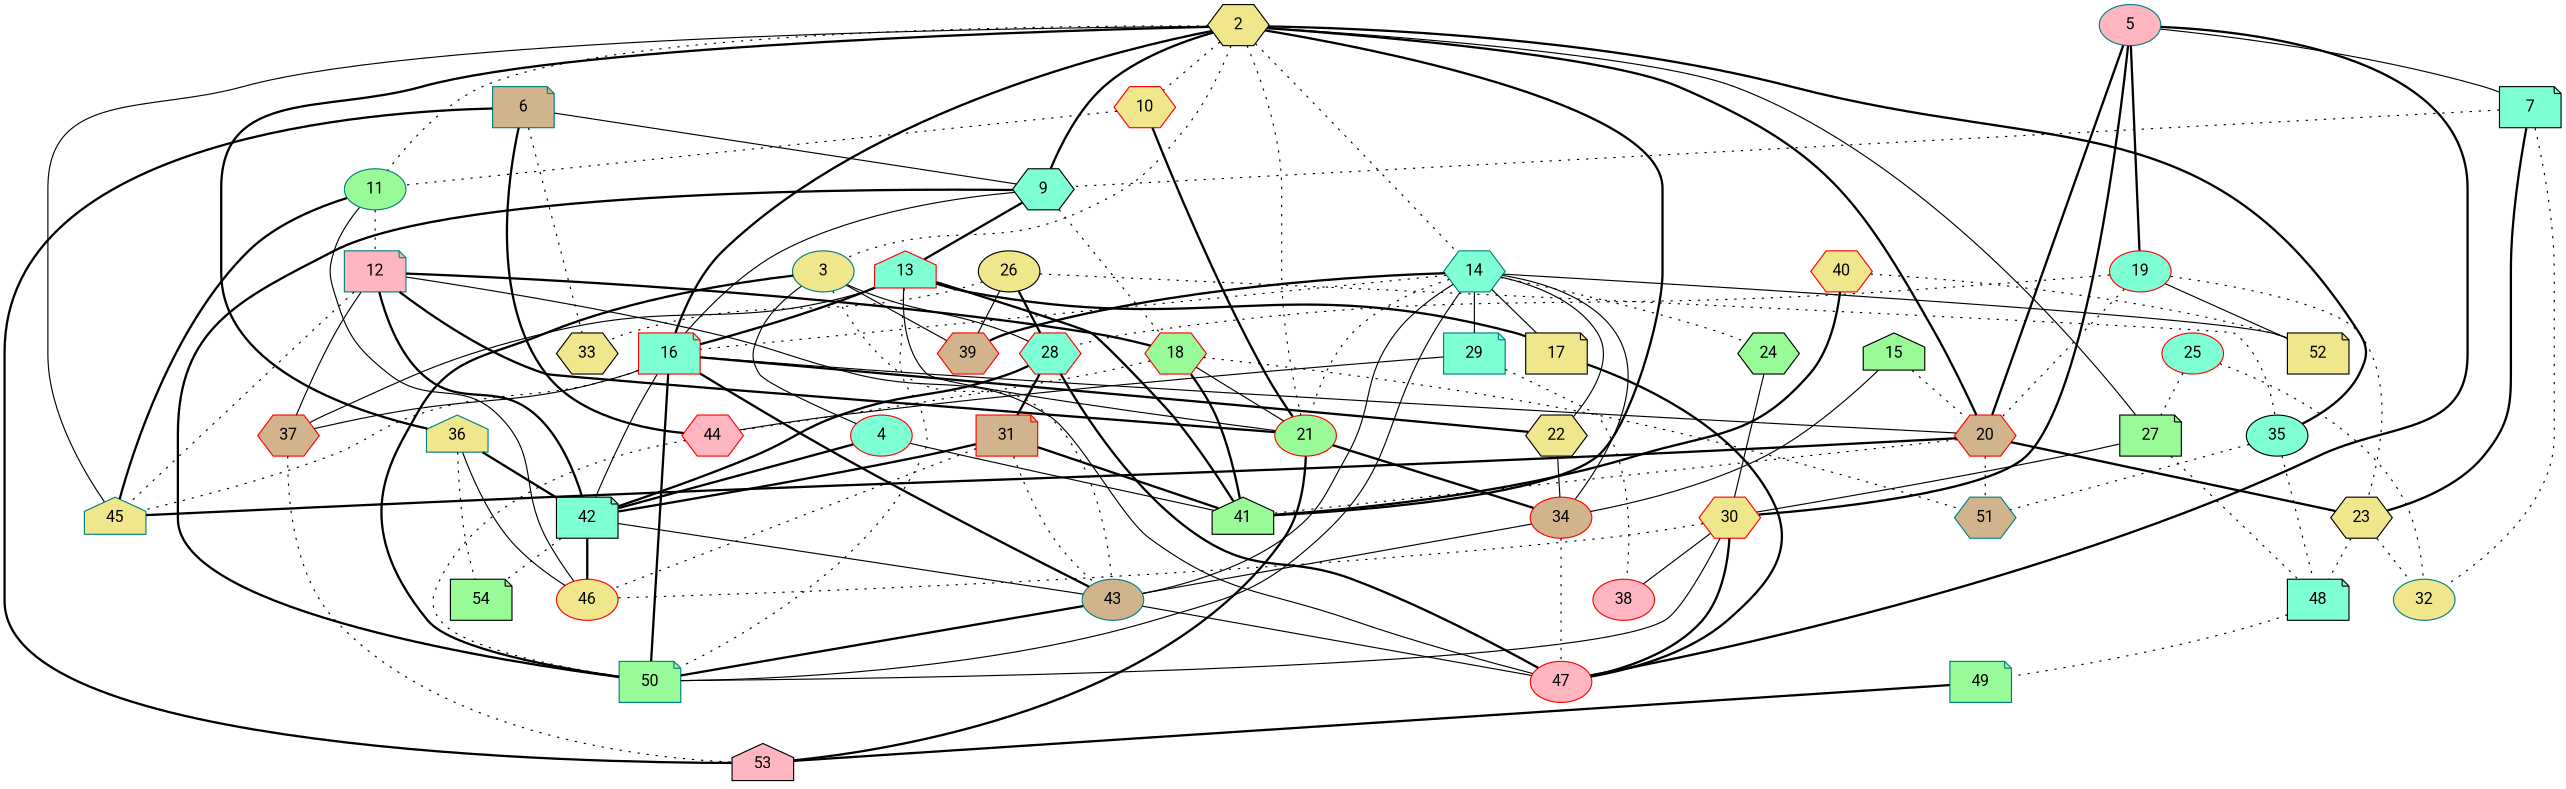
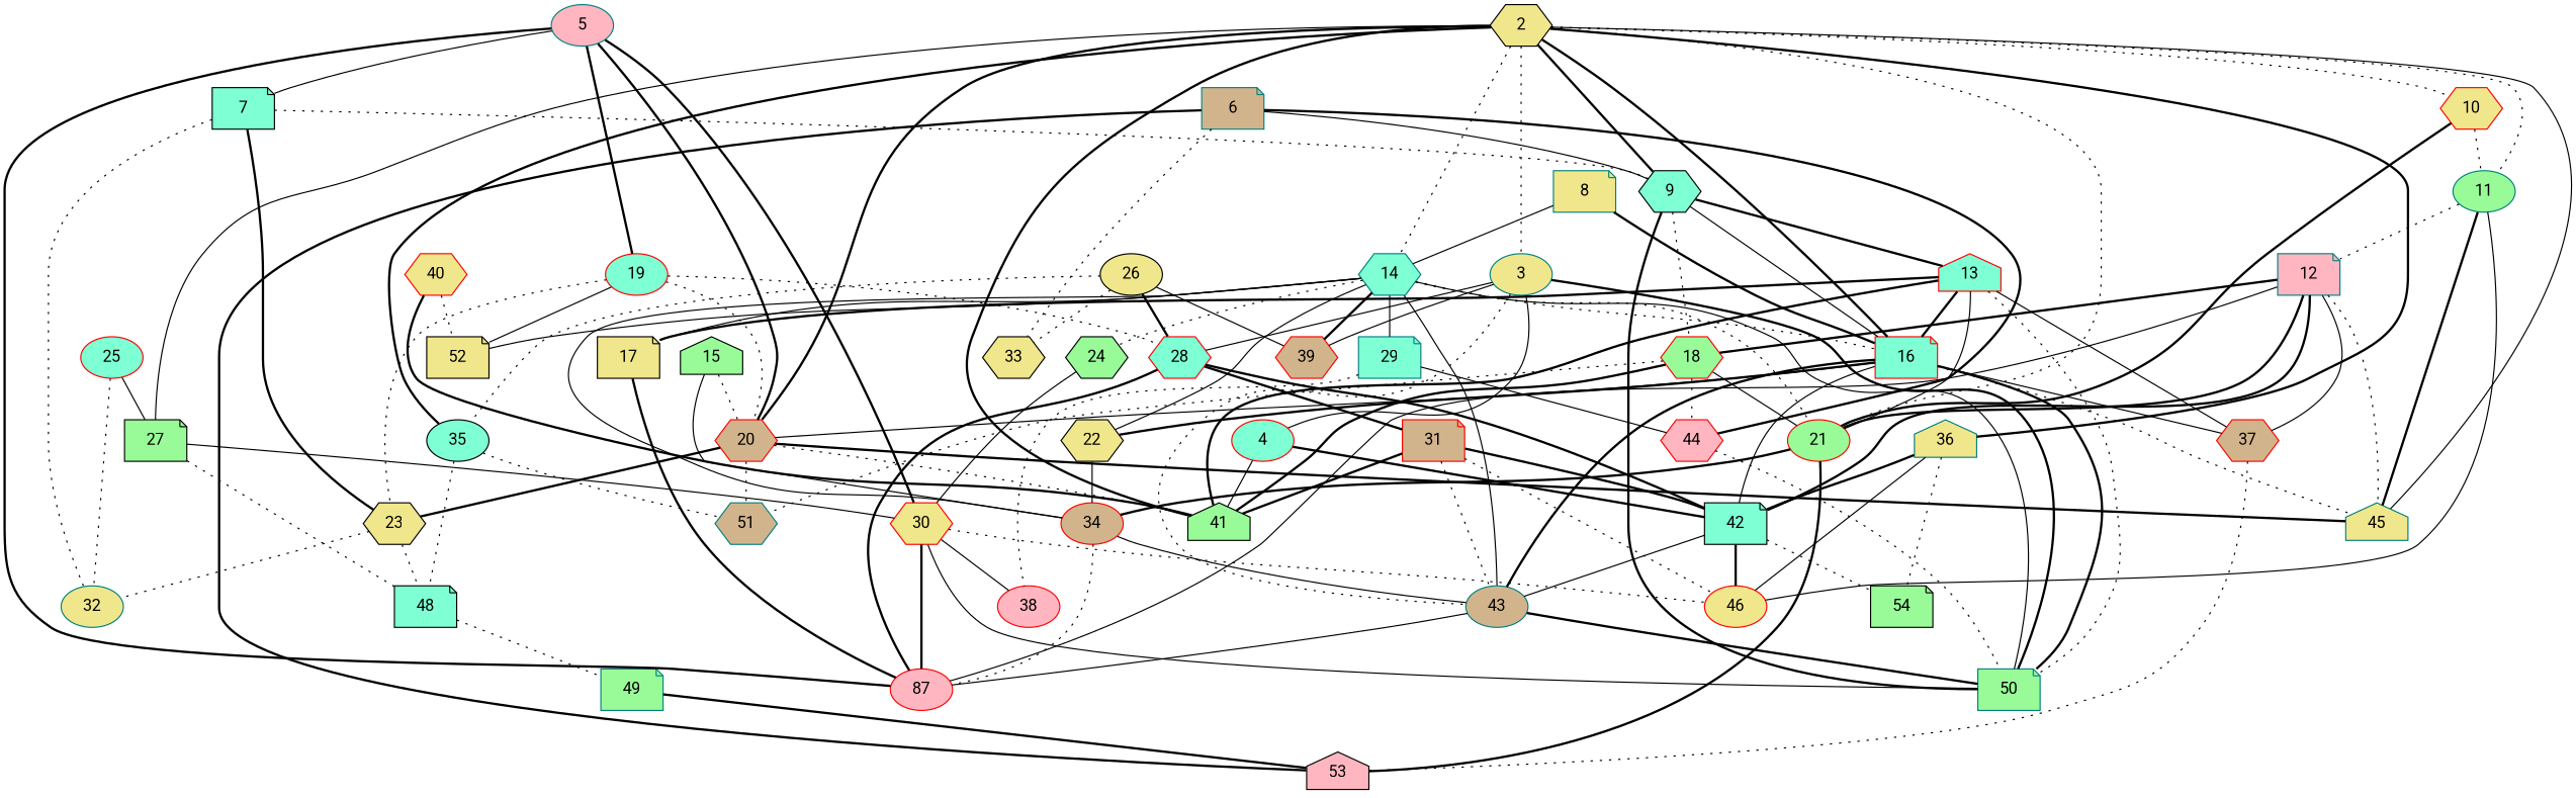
  graph {
    fontname=Roboto
    node [color=red fillcolor=khaki fontname=Roboto shape=hexagon style=filled]
    edge [fontname=Roboto style=bold weight=1.0]
    7 [color=black fillcolor=aquamarine shape=note]
    9 [color=black fillcolor=aquamarine]
    23 [color=black]
    32 [color=teal shape=ellipse]
    24 [color=black fillcolor=palegreen]
    30
    44 [fillcolor=lightpink]
    50 [color=teal fillcolor=palegreen shape=note]
    2 [color=black]
    3 [color=teal shape=ellipse]
    10
    11 [color=teal fillcolor=palegreen shape=ellipse]
    14 [color=teal fillcolor=aquamarine]
    16 [fillcolor=aquamarine shape=note]
    20 [fillcolor=tan]
    21 [fillcolor=palegreen shape=ellipse]
    35 [color=black fillcolor=aquamarine shape=ellipse]
    36 [color=teal shape=house]
    41 [color=black fillcolor=palegreen shape=house]
    45 [color=teal shape=house]
    27 [color=black fillcolor=palegreen shape=note]
    4 [fillcolor=aquamarine shape=ellipse]
    28 [fillcolor=aquamarine]
    39 [fillcolor=tan]
    43 [color=teal fillcolor=tan shape=ellipse]
    13 [fillcolor=aquamarine shape=house]
    18 [fillcolor=palegreen]
    12 [color=teal fillcolor=lightpink shape=note]
    46 [shape=ellipse]
    17 [color=black shape=note]
    22 [color=black]
    29 [color=teal fillcolor=aquamarine shape=note]
    34 [fillcolor=tan shape=ellipse]
    52 [color=black shape=note]
    42 [color=black fillcolor=aquamarine shape=note]
    37 [fillcolor=tan]
    51 [color=teal fillcolor=tan]
    53 [color=black fillcolor=lightpink shape=house]
    48 [color=black fillcolor=aquamarine shape=note]
    54 [color=black fillcolor=palegreen shape=note]
-   47 [fillcolor=lightpink shape=ellipse]
+   47 [fillcolor=lightpink shape=ellipse label=87]
    31 [fillcolor=tan shape=note]
    5 [color=teal fillcolor=lightpink shape=ellipse]
    19 [fillcolor=aquamarine shape=ellipse]
    38 [fillcolor=lightpink shape=ellipse]
    6 [color=teal fillcolor=tan shape=note]
    33 [color=black]
+   8 [color=teal shape=note]
    15 [color=black fillcolor=palegreen shape=house]
    49 [color=teal fillcolor=palegreen shape=note]
    25 [fillcolor=aquamarine shape=ellipse]
    26 [color=black shape=ellipse]
    40
    7 -- 9 [style=dotted]
    7 -- 23
    7 -- 32 [style=dotted]
    9 -- 50
    9 -- 16 [style=solid]
    9 -- 13
    9 -- 18 [style=dotted weight=2.0]
    23 -- 32 [style=dotted]
    23 -- 48 [style=dotted]
    24 -- 30 [style=solid]
    30 -- 50 [style=solid]
    30 -- 46 [style=dotted]
    30 -- 47 [weight=2.0]
    30 -- 38 [style=solid]
    44 -- 50 [style=dotted]
    2 -- 9
    2 -- 3 [style=dotted weight=2.0]
    2 -- 10 [style=dotted]
    2 -- 11 [style=dotted]
    2 -- 14 [style=dotted weight=2.0]
    2 -- 16
    2 -- 20
    2 -- 21 [style=dotted]
    2 -- 35
    2 -- 36
    2 -- 41
    2 -- 45 [style=solid]
    2 -- 27 [style=solid]
    3 -- 50 [weight=2.0]
    3 -- 4 [style=solid]
    3 -- 28 [style=solid]
    3 -- 39 [style=solid]
    3 -- 43 [style=dotted]
    10 -- 11 [style=dotted weight=2.0]
    10 -- 21
    11 -- 45
    11 -- 12 [style=dotted]
    11 -- 46 [style=solid]
    14 -- 24 [style=dotted]
    14 -- 50 [style=solid]
    14 -- 16 [style=dotted]
    14 -- 21 [style=dotted]
    14 -- 39
    14 -- 43 [style=solid weight=2.0]
    14 -- 17 [style=solid weight=2.0]
    14 -- 22 [style=solid]
    14 -- 29 [style=solid weight=2.0]
    14 -- 34 [style=solid weight=2.0]
    14 -- 52 [style=solid]
    16 -- 50
    16 -- 20 [style=solid]
    16 -- 45 [style=dotted weight=2.0]
    16 -- 43
    16 -- 22
    16 -- 42 [style=solid]
    16 -- 37 [style=solid]
    20 -- 23
    20 -- 41 [style=dotted]
    20 -- 45
    20 -- 51 [style=dotted weight=2.0]
    21 -- 34
    21 -- 53
    35 -- 51 [style=dotted]
    35 -- 48 [style=dotted]
    36 -- 46 [style=solid]
    36 -- 42
    36 -- 54 [style=dotted]
    27 -- 30 [style=solid]
    27 -- 48 [style=dotted]
    4 -- 41 [style=solid]
    4 -- 42
    28 -- 42
    28 -- 47
    28 -- 31
    43 -- 50
    43 -- 47 [style=solid]
    13 -- 50 [style=dotted]
    13 -- 16
    13 -- 21 [style=solid weight=4.0]
    13 -- 41
    13 -- 17
    13 -- 37 [style=solid weight=2.0]
    18 -- 44 [style=dotted]
    18 -- 21 [style=solid]
    18 -- 41
    18 -- 51 [style=dotted]
    12 -- 21
    12 -- 45 [style=dotted]
    12 -- 18 [weight=2.0]
    12 -- 42
    12 -- 37 [style=solid]
    12 -- 47 [style=solid]
    17 -- 47
    22 -- 34 [style=solid]
    29 -- 44 [style=solid]
    29 -- 38 [style=dotted]
    34 -- 43 [style=solid]
    34 -- 47 [style=dotted weight=2.0]
    42 -- 43 [style=solid]
    42 -- 46
    42 -- 54 [style=dotted]
    37 -- 53 [style=dotted]
    48 -- 49 [style=dotted]
    31 -- 41
    31 -- 43 [style=dotted]
    31 -- 46 [style=dotted]
    31 -- 42
    5 -- 7 [style=solid]
    5 -- 30
    5 -- 20 [weight=2.0]
    5 -- 47
    5 -- 19
    19 -- 23 [style=dotted]
    19 -- 20 [style=dotted]
    19 -- 28 [style=dotted weight=2.0]
    19 -- 52 [style=solid]
    6 -- 9 [style=solid]
    6 -- 44
    6 -- 53
    6 -- 33 [style=dotted]
+   8 -- 14 [style=solid]
+   8 -- 16 [weight=2.0]
    15 -- 20 [style=dotted]
    15 -- 34 [style=solid]
    49 -- 53
    25 -- 32 [style=dotted]
-   25 -- 27 [style=dotted]
+   25 -- 27 [style=solid]
    26 -- 35 [style=dotted]
    26 -- 28
    26 -- 39 [style=solid]
    26 -- 33 [style=dotted]
    40 -- 41
    40 -- 52 [style=dotted]
  }
